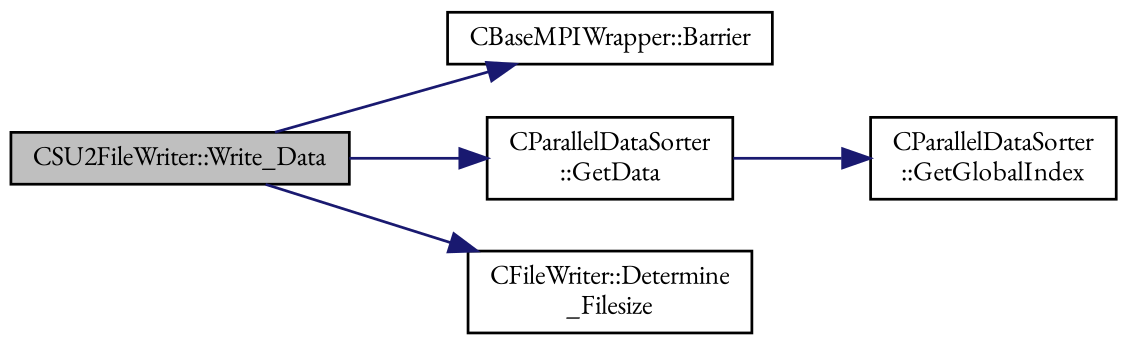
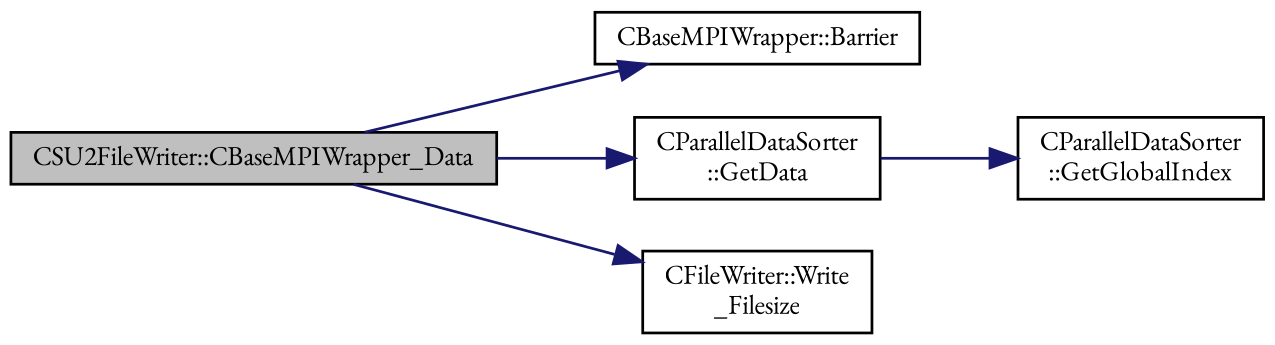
  digraph {
    fontname="EB Garamond"
    rankdir=LR
    node [color=black fillcolor=white fontname="EB Garamond" fontsize=10 shape=record style=filled]
    edge [color=midnightblue fontname="EB Garamond" fontsize=10 labelfontname=Helvetica labelfontsize=10 style=solid]
-   n1 [fillcolor=grey75 fontcolor=black height=0.2 label="CSU2FileWriter::Write_Data" width=0.4]
+   n1 [fillcolor=grey75 fontcolor=black height=0.2 label="CSU2FileWriter::CBaseMPIWrapper_Data" width=0.4]
    n2 [height=0.2 label="CBaseMPIWrapper::Barrier" width=0.4]
    n3 [height=0.2 label="CParallelDataSorter\l::GetData" width=0.4]
-   n4 [height=0.2 label="CFileWriter::Determine\l_Filesize" width=0.4]
+   n4 [height=0.2 label="CFileWriter::Write\l_Filesize" width=0.4]
    n5 [height=0.2 label="CParallelDataSorter\l::GetGlobalIndex" width=0.4]
    n1 -> n2
    n1 -> n3
    n1 -> n4
    n3 -> n5
  }
